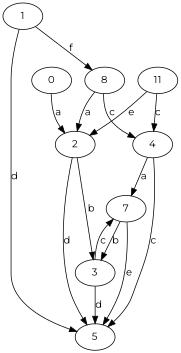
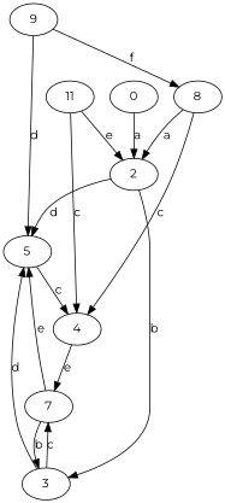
  strict digraph {
    fontname=Montserrat
    node [fontname=Montserrat]
    edge [fontname=Montserrat]
-   1
+   1 [label=9]
    5
    n3 [label=8]
    4
    2
    11
    3
    7
    0
    1 -> 5 [label=d]
    1 -> n3 [label=f]
-   4 -> 5 [label=c]
+   5 -> 4 [label=c]
    n3 -> 4 [label=c]
    n3 -> 2 [label=a]
-   4 -> 7 [label=a]
+   4 -> 7 [label=e]
    2 -> 5 [label=d]
    2 -> 3 [label=b]
    11 -> 4 [label=c]
    11 -> 2 [label=e]
    3 -> 5 [label=d]
    3 -> 7 [label=c]
    7 -> 5 [label=e]
    7 -> 3 [label=b]
    0 -> 2 [label=a]
  }
